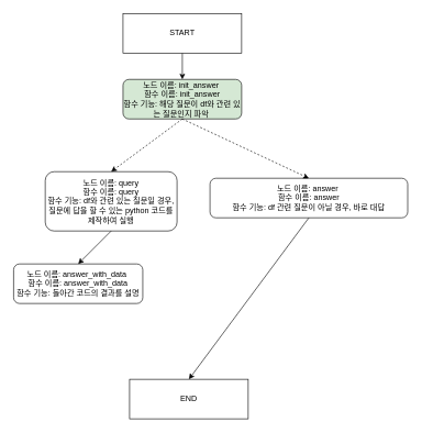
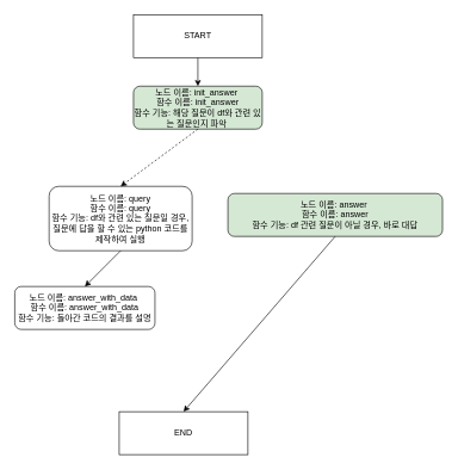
  <mxCell id="0" />
  <mxCell id="1" parent="0" />
  <mxCell id="2" value="노드 이름: init_answer&amp;nbsp;&lt;div&gt;함수 이름: init_answer&lt;/div&gt;&lt;div&gt;함수 기능: 해당 질문이 df와 관련 있는 질문인지 파악&amp;nbsp;&lt;/div&gt;" style="rounded=1;whiteSpace=wrap;html=1;fillColor=#d5e8d4;" vertex="1" parent="1"><mxGeometry x="186" y="120" width="180" height="60" as="geometry" /></mxCell>
  <mxCell id="3" value="노드 이름: query&lt;div&gt;함수 이름: query&lt;/div&gt;&lt;div&gt;함수 기능: df와 관련 있는 질문일 경우, 질문에 답을 할 수 있는 python 코드를 제작하여 실행&lt;/div&gt;" style="rounded=1;whiteSpace=wrap;html=1;" vertex="1" parent="1"><mxGeometry x="68" y="260" width="200" height="90" as="geometry" /></mxCell>
  <mxCell id="4" value="노드 이름: answer_with_data&amp;nbsp;&lt;div&gt;함수 이름:&amp;nbsp;answer_with_data&lt;/div&gt;&lt;div&gt;함수 기능: 돌아간 코드의 결과를 설명&lt;/div&gt;" style="rounded=1;whiteSpace=wrap;html=1;" vertex="1" parent="1"><mxGeometry x="20" y="400" width="196" height="60" as="geometry" /></mxCell>
- <mxCell id="5" value="노드 이름: answer&amp;nbsp;&lt;div&gt;함수 이름: answer&lt;/div&gt;&lt;div&gt;함수 기능: df 관련 질문이 아닐 경우, 바로 대답&lt;/div&gt;" style="rounded=1;whiteSpace=wrap;html=1;" vertex="1" parent="1"><mxGeometry x="318" y="270" width="300" height="60" as="geometry" /></mxCell>
- <mxCell id="6" value="END" style="rounded=0;whiteSpace=wrap;html=1;" vertex="1" parent="1"><mxGeometry x="196" y="575" width="180" height="60" as="geometry" /></mxCell>
+ <mxCell id="5" value="노드 이름: answer&amp;nbsp;&lt;div&gt;함수 이름: answer&lt;/div&gt;&lt;div&gt;함수 기능: df 관련 질문이 아닐 경우, 바로 대답&lt;/div&gt;" style="rounded=1;whiteSpace=wrap;html=1;fillColor=#d5e8d4;" vertex="1" parent="1"><mxGeometry x="318" y="270" width="300" height="60" as="geometry" /></mxCell>
+ <mxCell id="6" value="END" style="rounded=0;whiteSpace=wrap;html=1;" vertex="1" parent="1"><mxGeometry x="166" y="575" width="180" height="60" as="geometry" /></mxCell>
  <mxCell id="7" value="" style="endArrow=classic;html=1;rounded=0;entryX=0.5;entryY=0;entryDx=0;entryDy=0;exitX=0.5;exitY=1;exitDx=0;exitDy=0;" edge="1" parent="1" source="5" target="6"><mxGeometry width="50" height="50" relative="1" as="geometry"><mxPoint x="466" y="320" as="sourcePoint" /><mxPoint x="306" y="290" as="targetPoint" /></mxGeometry></mxCell>
  <mxCell id="8" value="" style="endArrow=classic;html=1;rounded=0;exitX=0.5;exitY=1;exitDx=0;exitDy=0;entryX=0.5;entryY=0;entryDx=0;entryDy=0;" edge="1" parent="1" source="3" target="4"><mxGeometry width="50" height="50" relative="1" as="geometry"><mxPoint x="256" y="340" as="sourcePoint" /><mxPoint x="306" y="290" as="targetPoint" /></mxGeometry></mxCell>
  <mxCell id="9" value="" style="endArrow=classic;dashed=1;html=1;rounded=0;exitX=0.5;exitY=1;exitDx=0;exitDy=0;entryX=0.5;entryY=0;entryDx=0;entryDy=0;" edge="1" parent="1" source="2" target="3"><mxGeometry width="50" height="50" relative="1" as="geometry"><mxPoint x="266" y="-40" as="sourcePoint" /><mxPoint x="116" y="205" as="targetPoint" /></mxGeometry></mxCell>
- <mxCell id="10" value="" style="endArrow=classic;dashed=1;html=1;rounded=0;exitX=0.5;exitY=1;exitDx=0;exitDy=0;entryX=0.5;entryY=0;entryDx=0;entryDy=0;" edge="1" parent="1" source="2" target="5"><mxGeometry width="50" height="50" relative="1" as="geometry"><mxPoint x="236" y="170" as="sourcePoint" /><mxPoint x="466" y="260" as="targetPoint" /></mxGeometry></mxCell>
  <mxCell id="11" value="" style="edgeStyle=orthogonalEdgeStyle;rounded=0;orthogonalLoop=1;jettySize=auto;html=1;" edge="1" parent="1" source="12" target="2"><mxGeometry relative="1" as="geometry" /></mxCell>
  <mxCell id="12" value="START" style="rounded=0;whiteSpace=wrap;html=1;" vertex="1" parent="1"><mxGeometry x="186" y="20" width="180" height="60" as="geometry" /></mxCell>
